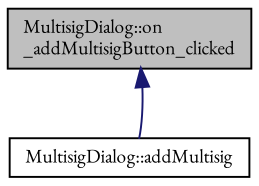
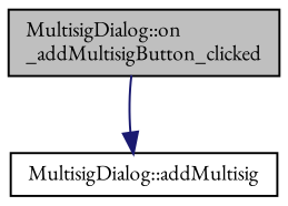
  digraph {
    rankdir=TB
    fontname="EB Garamond"
    node [color=black fontname="EB Garamond" fontsize=10 shape=record style=filled]
    n1 [fillcolor=grey75 fontcolor=black height=0.2 label="MultisigDialog::on\l_addMultisigButton_clicked" width=0.4]
    n2 [fillcolor=white height=0.2 label="MultisigDialog::addMultisig" width=0.4]
-   n2 -> n1 [color=midnightblue fontname="EB Garamond" fontsize=10 labelfontname=Helvetica labelfontsize=10 style=solid]
+   n1 -> n2 [color=midnightblue fontname="EB Garamond" fontsize=10 labelfontname=Helvetica labelfontsize=10 style=solid]
  }
